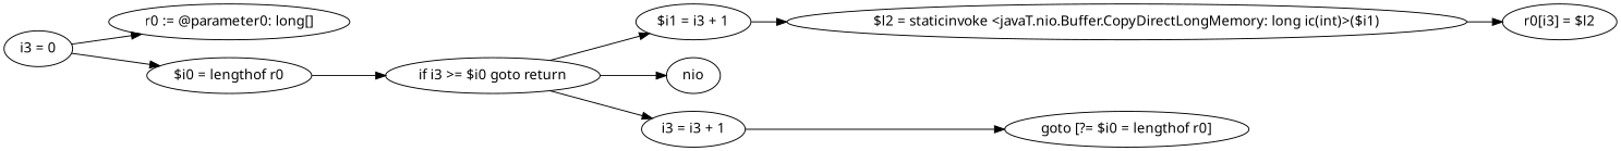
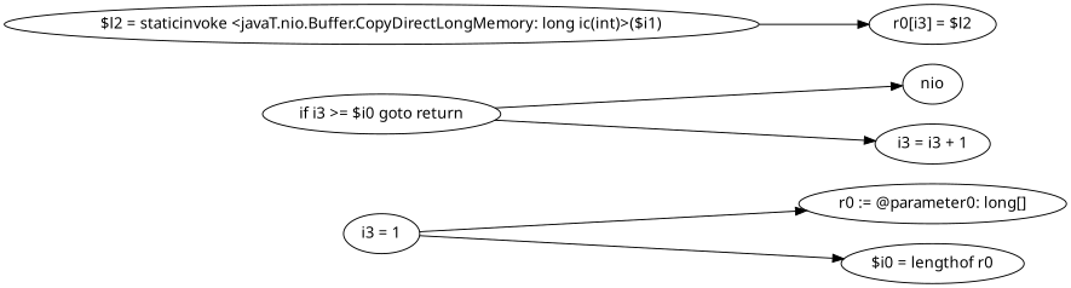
  digraph {
    fontname="Noto Sans"
    rankdir=LR
    node [fontname="Noto Sans"]
    edge [fontname="Noto Sans"]
-   "i3 = 0"
+   "i3 = 0" [label="i3 = 1"]
    "r0 := @parameter0: long[]"
    "$i0 = lengthof r0"
    "if i3 >= $i0 goto return"
-   "$i1 = i3 + 1"
    n6 [label=nio]
    "i3 = i3 + 1"
    "$l2 = staticinvoke <javaT.nio.Buffer.CopyDirectLongMemory: long ic(int)>($i1)"
    "r0[i3] = $l2"
-   "goto [?= $i0 = lengthof r0]"
    "i3 = 0" -> "r0 := @parameter0: long[]"
    "i3 = 0" -> "$i0 = lengthof r0"
-   "$i0 = lengthof r0" -> "if i3 >= $i0 goto return"
-   "if i3 >= $i0 goto return" -> "$i1 = i3 + 1"
    "if i3 >= $i0 goto return" -> n6
    "if i3 >= $i0 goto return" -> "i3 = i3 + 1"
-   "$i1 = i3 + 1" -> "$l2 = staticinvoke <javaT.nio.Buffer.CopyDirectLongMemory: long ic(int)>($i1)"
-   "i3 = i3 + 1" -> "goto [?= $i0 = lengthof r0]"
    "$l2 = staticinvoke <javaT.nio.Buffer.CopyDirectLongMemory: long ic(int)>($i1)" -> "r0[i3] = $l2"
  }
